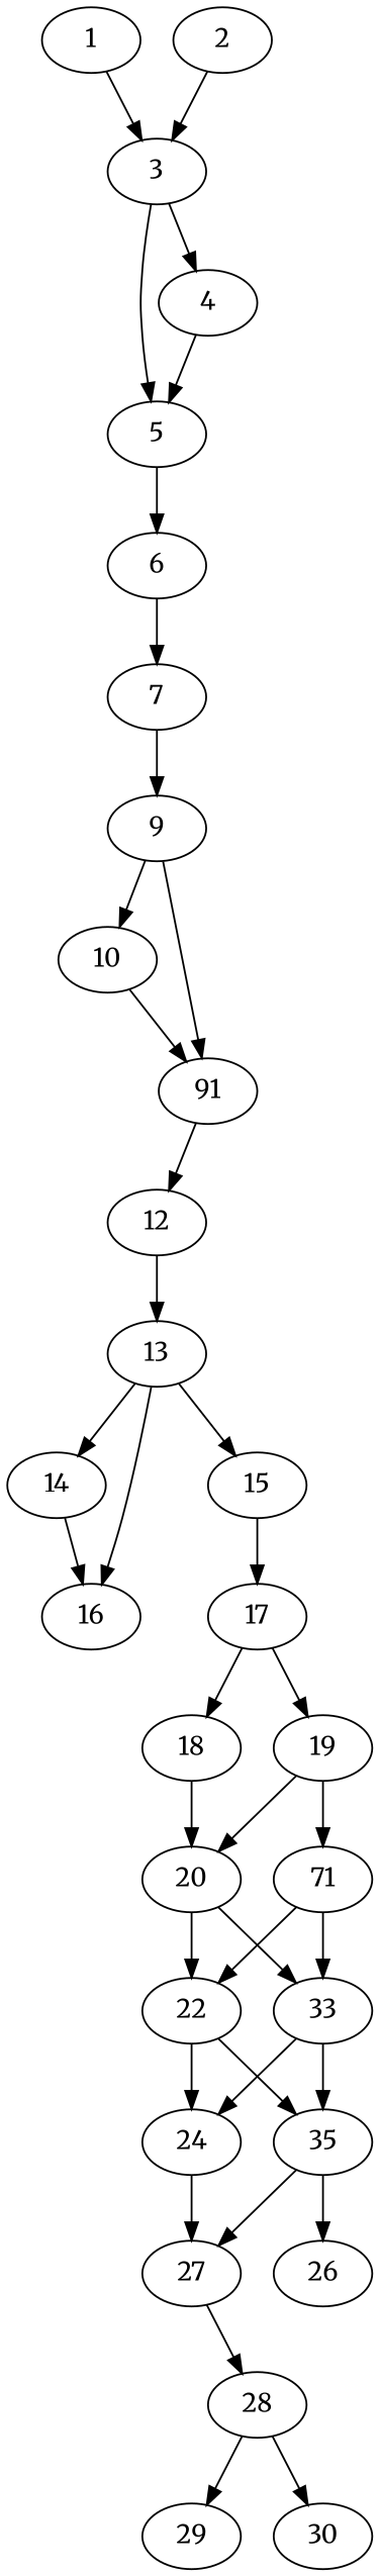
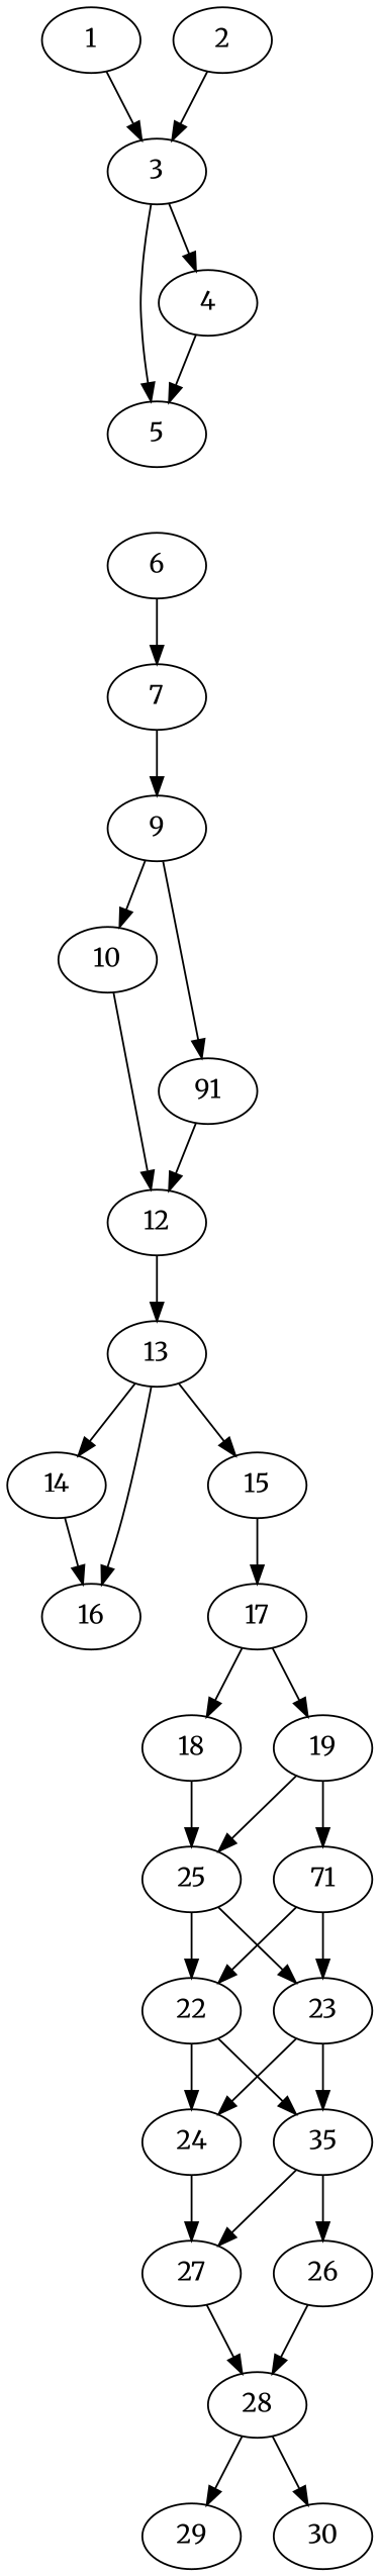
  digraph {
    fontname=Merriweather
    node [alpha=0.12 fontname=Merriweather]
    edge [fontname=Merriweather]
    1 [expect_size=21767168]
    3 [alpha=0.19 expect_size=27229184]
    4 [alpha=0.10 expect_size=18225152]
    5 [alpha=0.15 expect_size=26071040]
    6 [alpha=0.03 expect_size=9224192]
    2 [alpha=0.07 expect_size=20232192]
    7 [alpha=0.04 expect_size=37111808]
    9 [alpha=0.01 expect_size=15593472]
    10 [alpha=0.04 expect_size=51202048]
    n10 [alpha=0.11 expect_size=28190720 label=91]
    12 [alpha=0.00 expect_size=8950784]
    13 [expect_size=25406464]
    14 [expect_size=23234560]
    15 [alpha=0.07 expect_size=47096832]
    16 [alpha=0.03 expect_size=34311168]
    17 [alpha=0.11 expect_size=40361984]
    18 [alpha=0.13 expect_size=49339392]
    19 [alpha=0.13 expect_size=13442048]
-   20 [alpha=0.08 expect_size=14660608]
+   20 [alpha=0.08 expect_size=14660608 label=25]
    n20 [alpha=0.09 expect_size=22951936 label=71]
    22 [alpha=0.17 expect_size=47972352]
-   23 [alpha=0.15 expect_size=49067008 label=33]
+   23 [alpha=0.15 expect_size=49067008]
    24 [alpha=0.17 expect_size=30786560]
    n24 [alpha=0.09 expect_size=11100160 label=35]
    27 [alpha=0.09 expect_size=36235264]
    26 [alpha=0.02 expect_size=28375040]
    28 [alpha=0.05 expect_size=14132224]
    29 [alpha=0.06 expect_size=44870656]
    30 [alpha=0.06 expect_size=29424640]
    1 -> 3
    3 -> 4
    3 -> 5
    4 -> 5
-   5 -> 6
    6 -> 7
    2 -> 3
    7 -> 9
    9 -> 10
    9 -> n10
-   10 -> n10
+   10 -> 12
    n10 -> 12
    12 -> 13
    13 -> 14
    13 -> 15
    13 -> 16
    14 -> 16
    15 -> 17
    17 -> 18
    17 -> 19
    18 -> 20
    19 -> 20
    19 -> n20
    20 -> 22
    20 -> 23
    n20 -> 22
    n20 -> 23
    22 -> 24
    22 -> n24
    23 -> 24
    23 -> n24
    24 -> 27
    n24 -> 27
    n24 -> 26
    27 -> 28
+   26 -> 28
    28 -> 29
    28 -> 30
  }
